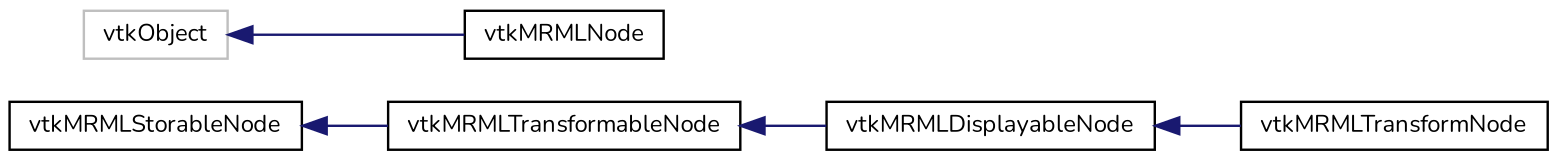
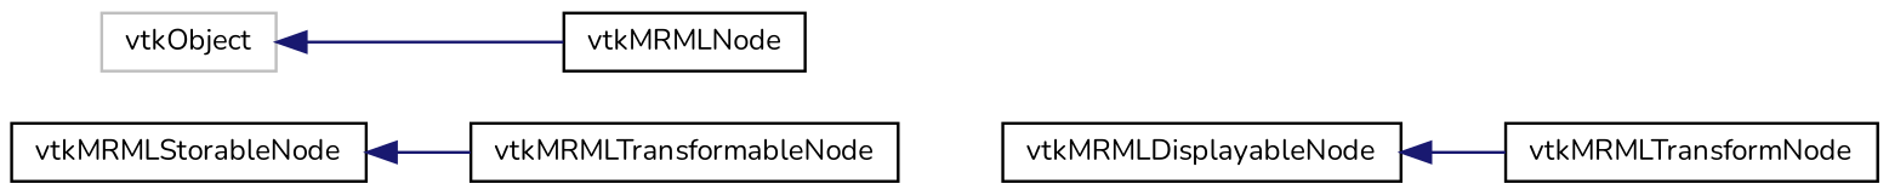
  digraph {
    fontname=Nunito
    rankdir=LR
    node [color=black fontname=Nunito fontsize=10 shape=record]
    edge [color=midnightblue dir=back fontname=Nunito fontsize=10 labelfontname=Helvetica labelfontsize=10 style=solid]
    n1 [height=0.2 label=vtkMRMLTransformNode width=0.4]
    n2 [height=0.2 label=vtkMRMLDisplayableNode width=0.4]
    n3 [height=0.2 label=vtkMRMLTransformableNode width=0.4]
    n4 [height=0.2 label=vtkMRMLStorableNode width=0.4]
    n5 [height=0.2 label=vtkMRMLNode width=0.4]
    n6 [color=grey75 height=0.2 label=vtkObject width=0.4]
    n2 -> n1
-   n3 -> n2
    n4 -> n3
    n6 -> n5
  }
